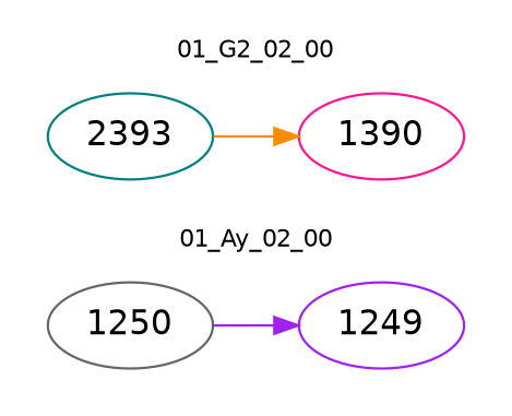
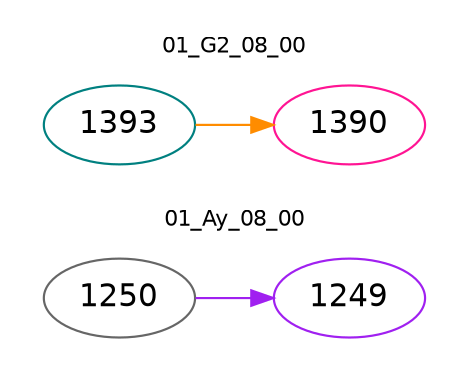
  digraph {
    fontname="DejaVu Sans"
    rankdir=LR
    node [fontname="DejaVu Sans"]
    edge [fontname="DejaVu Sans"]
    n1 [color=gray40 label=1250]
    n2 [color=purple label=1249]
-   n3 [color=teal label=2393]
+   n3 [color=teal label=1393]
    n4 [color=deeppink label=1390]
    subgraph cluster_1 {
      color=white
      fontsize=10
-     label="01_Ay_02_00"
+     label="01_Ay_08_00"
      n1
      n2
    }
    subgraph cluster_2 {
      color=white
      fontsize=10
-     label="01_G2_02_00"
+     label="01_G2_08_00"
      n3
      n4
    }
    n1 -> n2 [color=purple]
    n3 -> n4 [color=darkorange]
  }
